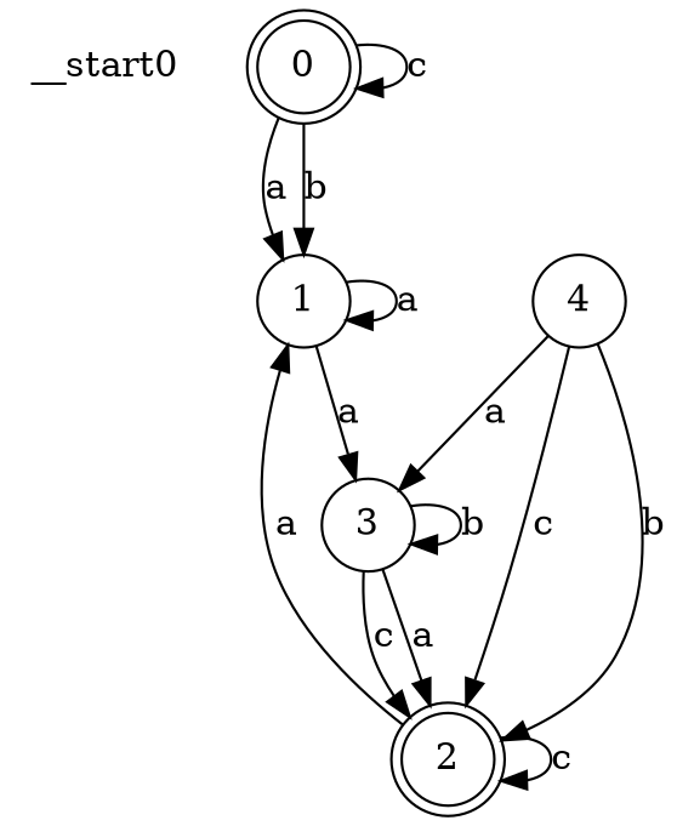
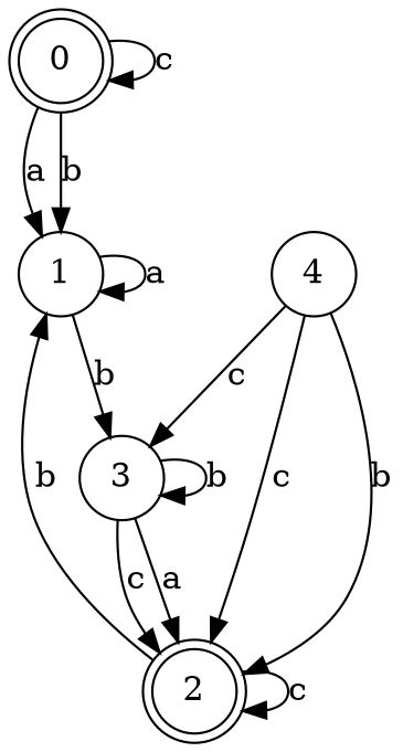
  digraph {
    rankdir=TB
    node [shape=circle color=black fillcolor=white style=filled]
-   __start0 [shape=none color="" fillcolor="" style=""]
    n2 [label=0 shape=doublecircle style="rounded,filled"]
    n3 [label=1]
    n4 [label=3]
    n5 [label=2 shape=doublecircle style="rounded,filled"]
    n6 [label=4]
    n2 -> n2 [label=c]
    n2 -> n3 [label=a]
    n2 -> n3 [label=b]
    n3 -> n3 [label=a]
-   n3 -> n4 [label=a]
+   n3 -> n4 [label=b]
    n4 -> n4 [label=b]
    n4 -> n5 [label=a]
    n4 -> n5 [label=c]
-   n5 -> n3 [label=a]
+   n5 -> n3 [label=b]
    n5 -> n5 [label=c]
-   n6 -> n4 [label=a]
+   n6 -> n4 [label=c]
    n6 -> n5 [label=b]
    n6 -> n5 [label=c]
  }
